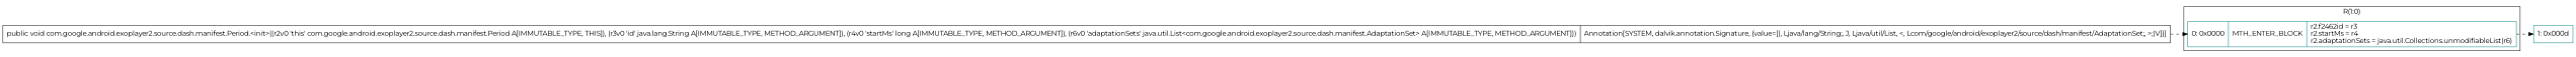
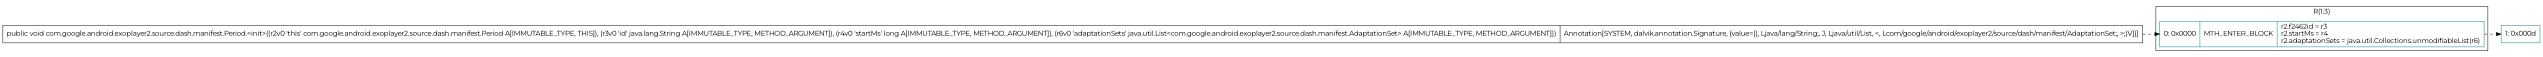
  digraph {
    rankdir=LR
    fontname=Montserrat
    node [color=teal shape=record fontname=Montserrat]
    edge [style=dashed fontname=Montserrat]
    n1 [label="{0\:\ 0x0000|MTH_ENTER_BLOCK\l|r2.f2462id = r3\lr2.startMs = r4\lr2.adaptationSets = java.util.Collections.unmodifiableList(r6)\l}"]
    n2 [label="{1\:\ 0x000d}"]
    n3 [label="{public void com.google.android.exoplayer2.source.dash.manifest.Period.\<init\>((r2v0 'this' com.google.android.exoplayer2.source.dash.manifest.Period A[IMMUTABLE_TYPE, THIS]), (r3v0 'id' java.lang.String A[IMMUTABLE_TYPE, METHOD_ARGUMENT]), (r4v0 'startMs' long A[IMMUTABLE_TYPE, METHOD_ARGUMENT]), (r6v0 'adaptationSets' java.util.List\<com.google.android.exoplayer2.source.dash.manifest.AdaptationSet\> A[IMMUTABLE_TYPE, METHOD_ARGUMENT]))  | Annotation[SYSTEM, dalvik.annotation.Signature, \{value=[(, Ljava\/lang\/String;, J, Ljava\/util\/List, \<, Lcom\/google\/android\/exoplayer2\/source\/dash\/manifest\/AdaptationSet;, \>;)V]\}]\l}" color=black]
    subgraph cluster_1 {
-     label="R(1:0)"
+     label="R(1:3)"
      n1
    }
    n1 -> n2
    n3 -> n1
  }
